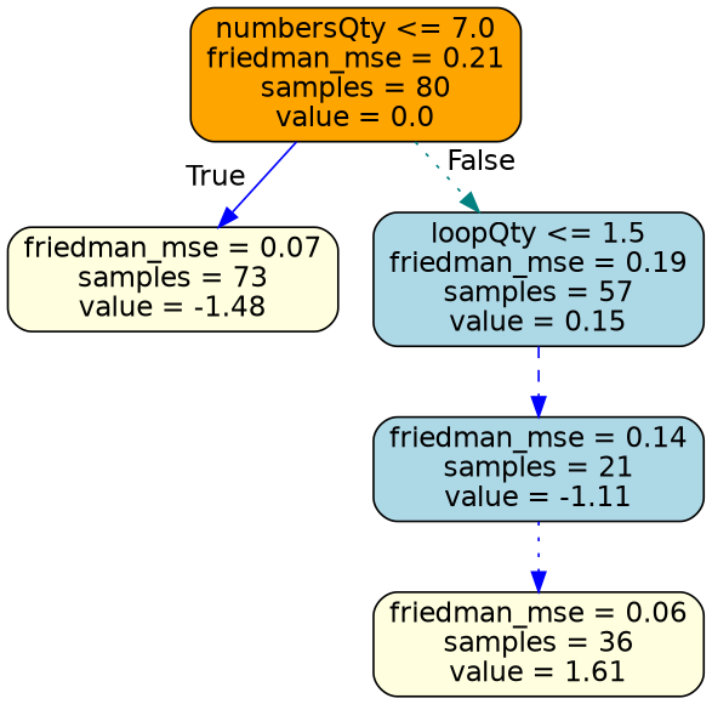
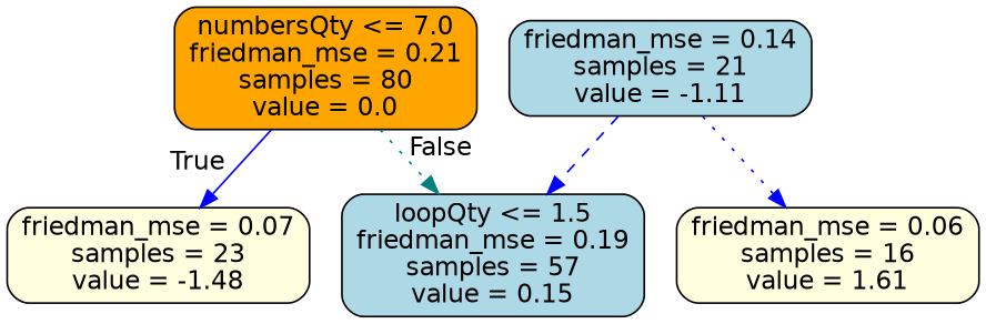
  digraph {
    node [color=black fillcolor=lightyellow fontname=helvetica shape=box style="filled, rounded"]
    edge [color=blue fontname=helvetica style=dotted]
    n1 [fillcolor=orange label="numbersQty <= 7.0\nfriedman_mse = 0.21\nsamples = 80\nvalue = 0.0"]
-   n2 [label="friedman_mse = 0.07\nsamples = 73\nvalue = -1.48"]
+   n2 [label="friedman_mse = 0.07\nsamples = 23\nvalue = -1.48"]
    n3 [fillcolor=lightblue label="loopQty <= 1.5\nfriedman_mse = 0.19\nsamples = 57\nvalue = 0.15"]
    n4 [fillcolor=lightblue label="friedman_mse = 0.14\nsamples = 21\nvalue = -1.11"]
-   n5 [label="friedman_mse = 0.06\nsamples = 36\nvalue = 1.61"]
+   n5 [label="friedman_mse = 0.06\nsamples = 16\nvalue = 1.61"]
    n1 -> n2 [headlabel=True labelangle=45 labeldistance=2.5 style=solid]
    n1 -> n3 [color=teal headlabel=False labelangle=-45 labeldistance=2.5]
-   n3 -> n4 [style=dashed]
+   n4 -> n3 [style=dashed]
    n4 -> n5
  }
